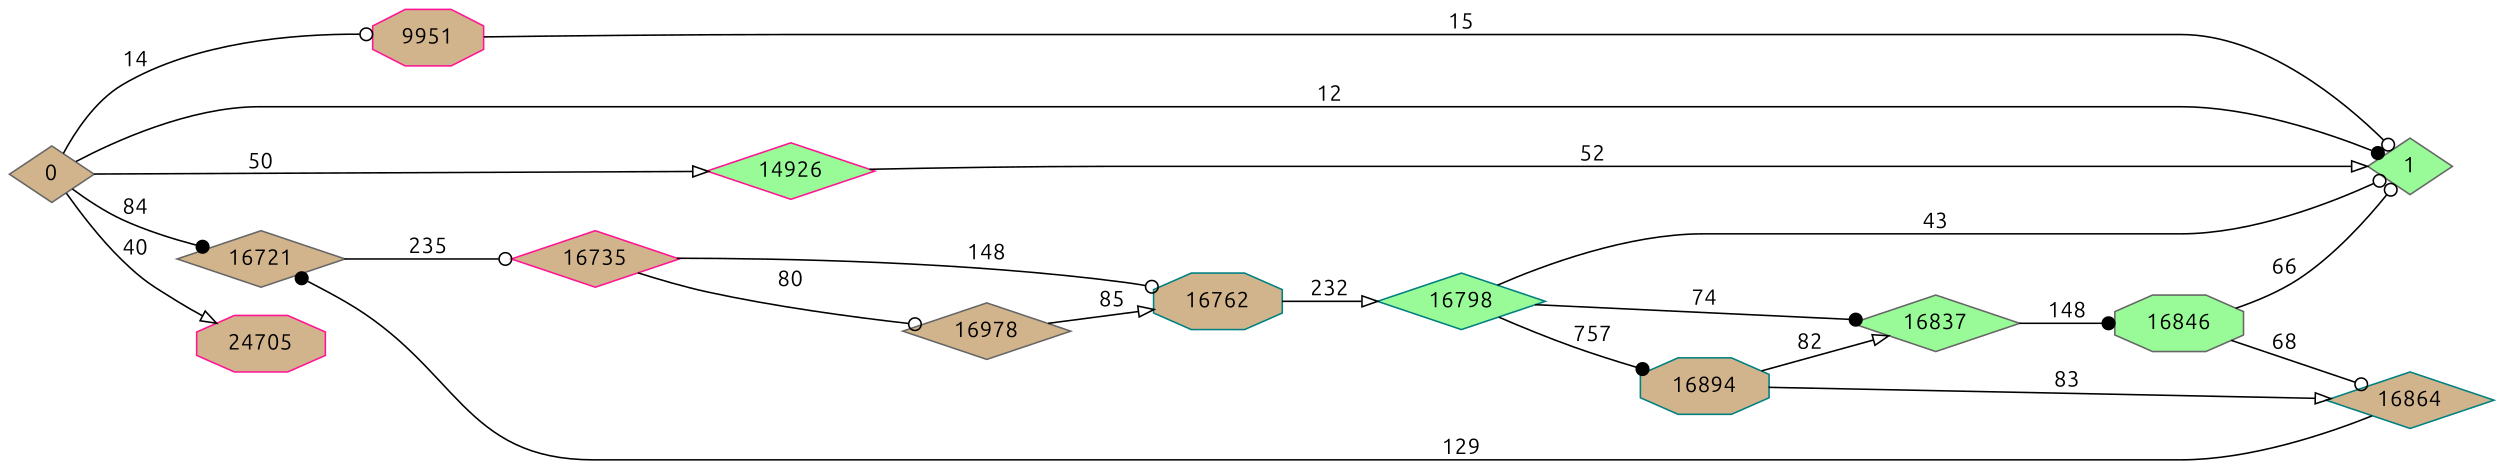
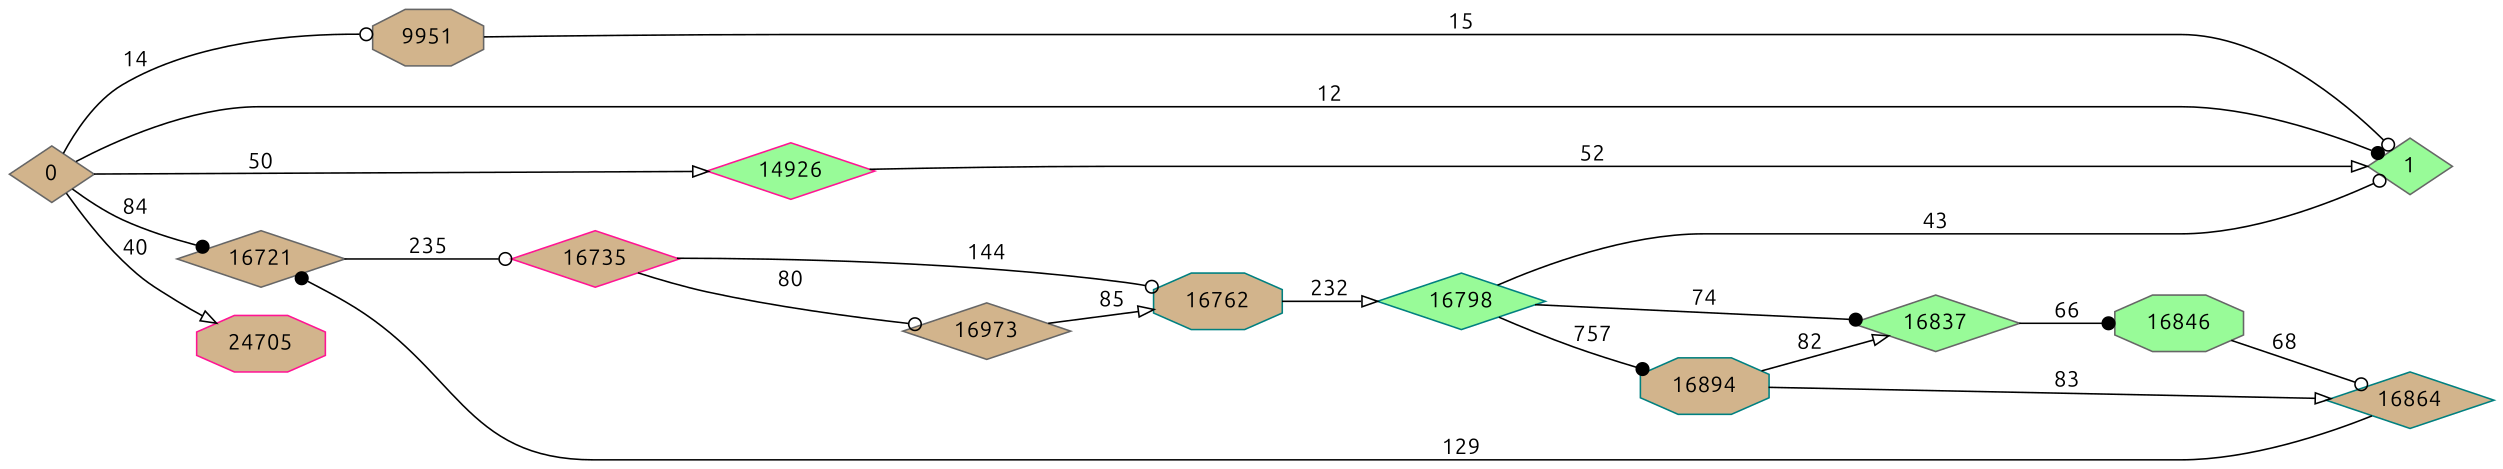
  digraph {
    fontname=Ubuntu
    rankdir=LR
    node [color=gray40 fillcolor=tan fontname=Ubuntu shape=diamond style=filled]
    edge [arrowhead=odot fontname=Ubuntu]
-   9951 [color=deeppink shape=octagon]
+   9951 [shape=octagon]
    1 [fillcolor=palegreen]
    14926 [color=deeppink fillcolor=palegreen]
    16735 [color=deeppink]
    16721
    16762 [color=teal shape=octagon]
-   16973 [label=16978]
+   16973
    16798 [color=teal fillcolor=palegreen]
    16837 [fillcolor=palegreen]
    16894 [color=teal shape=octagon]
    16846 [fillcolor=palegreen shape=octagon]
    16864 [color=teal]
    24705 [color=deeppink shape=octagon]
    0
    9951 -> 1 [label=15]
    14926 -> 1 [arrowhead=onormal label=52]
-   16735 -> 16762 [label=148]
+   16735 -> 16762 [label=144]
    16735 -> 16973 [label=80]
    16721 -> 16735 [label=235]
    16762 -> 16798 [arrowhead=onormal label=232]
    16973 -> 16762 [arrowhead=onormal label=85]
    16798 -> 1 [label=43]
    16798 -> 16837 [arrowhead=dot label=74]
    16798 -> 16894 [arrowhead=dot label=757]
-   16837 -> 16846 [arrowhead=dot label=148]
+   16837 -> 16846 [arrowhead=dot label=66]
    16894 -> 16837 [arrowhead=onormal label=82]
    16894 -> 16864 [arrowhead=onormal label=83]
-   16846 -> 1 [label=66]
    16846 -> 16864 [label=68]
    16864 -> 16721 [arrowhead=dot label=129]
    0 -> 9951 [label=14]
    0 -> 1 [arrowhead=dot label=12]
    0 -> 14926 [arrowhead=onormal label=50]
    0 -> 16721 [arrowhead=dot label=84]
    0 -> 24705 [arrowhead=onormal label=40]
  }
